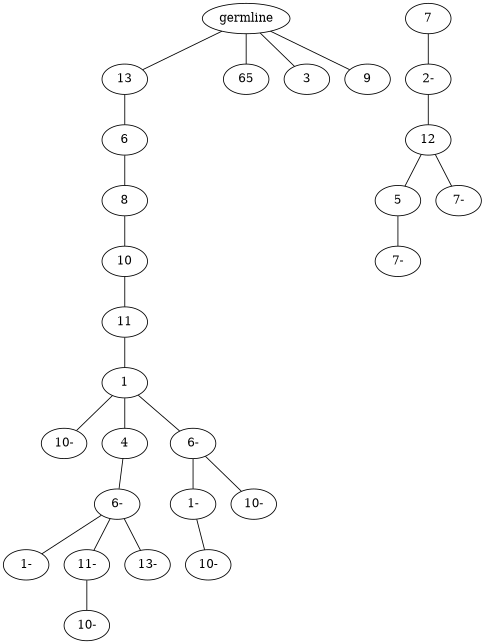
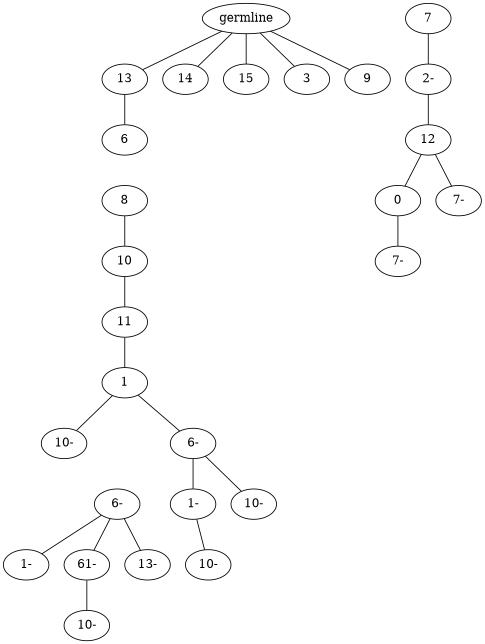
  graph {
    n1 [label=germline]
    n2 [label=13]
-   n4 [label=65]
+   n3 [label=14]
+   n4 [label=15]
    n5 [label=3]
    n6 [label=9]
    n7 [label=6]
    n8 [label=8]
    n9 [label=10]
    n10 [label=11]
    n11 [label=1]
    n12 [label="10-"]
-   n13 [label=4]
    n14 [label="6-"]
    n15 [label="6-"]
    n16 [label="1-"]
    n17 [label="10-"]
    n18 [label="1-"]
-   n19 [label="11-"]
+   n19 [label="61-"]
    n20 [label="13-"]
    n21 [label="10-"]
    n22 [label="10-"]
    n23 [label=7]
    n24 [label="2-"]
    n25 [label=12]
-   n26 [label=5]
+   n26 [label=0]
    n27 [label="7-"]
    n28 [label="7-"]
    n1 -- n2
+   n1 -- n3
    n1 -- n4
    n1 -- n5
    n1 -- n6
    n2 -- n7
-   n7 -- n8
    n8 -- n9
    n9 -- n10
    n10 -- n11
    n11 -- n12
-   n11 -- n13
    n11 -- n14
-   n13 -- n15
    n14 -- n16
    n14 -- n17
    n15 -- n18
    n15 -- n19
    n15 -- n20
    n16 -- n22
    n19 -- n21
    n23 -- n24
    n24 -- n25
    n25 -- n26
    n25 -- n27
    n26 -- n28
  }
